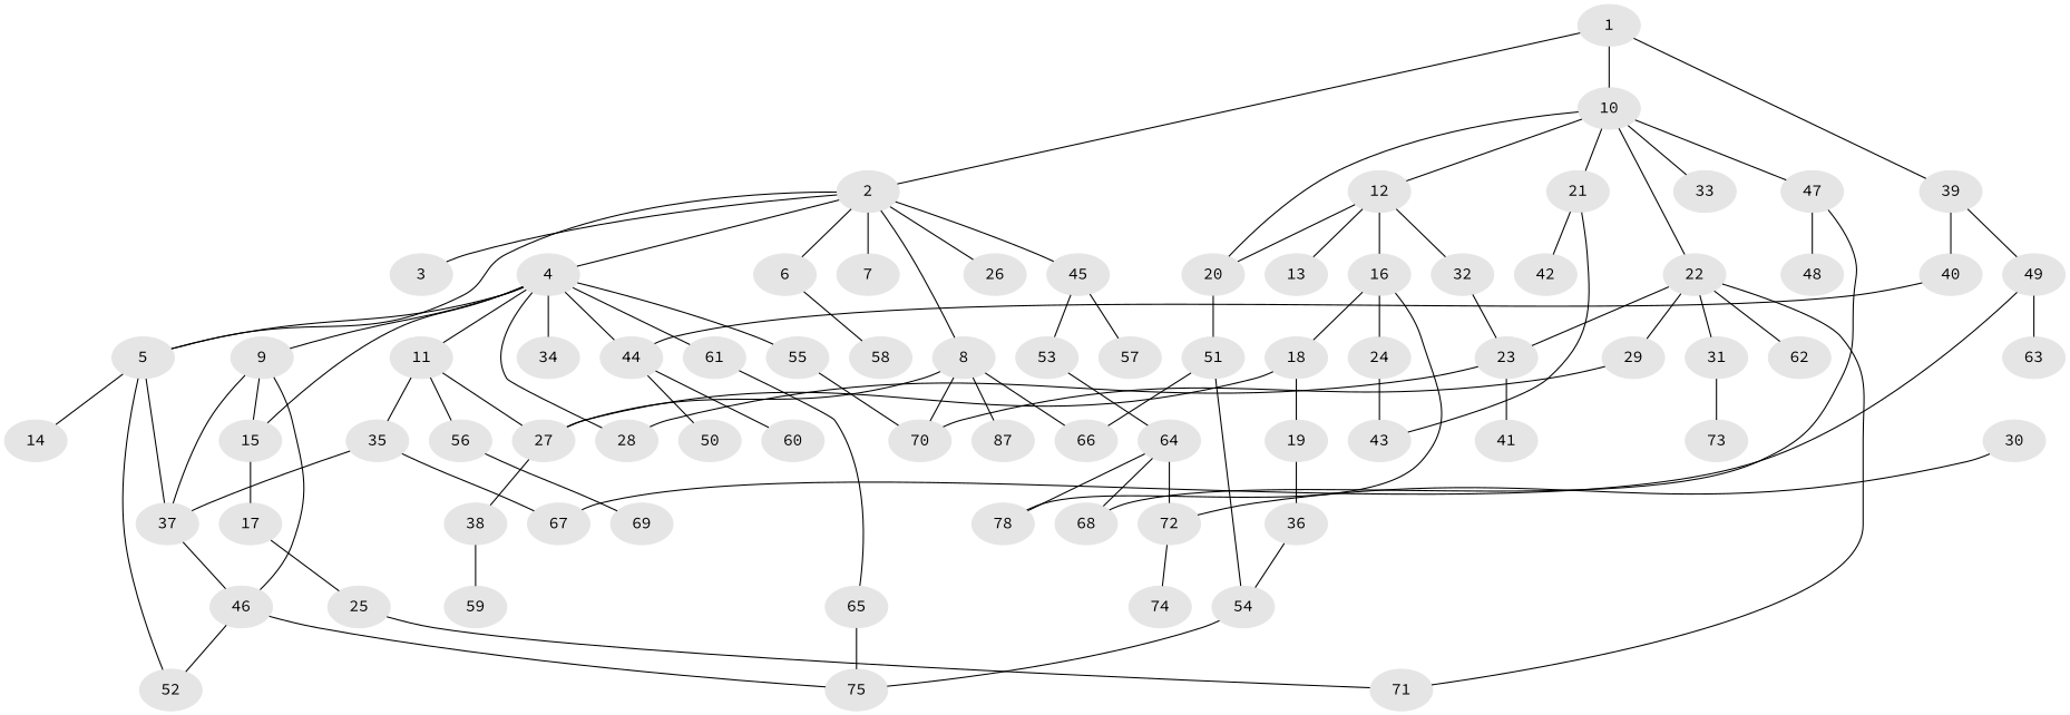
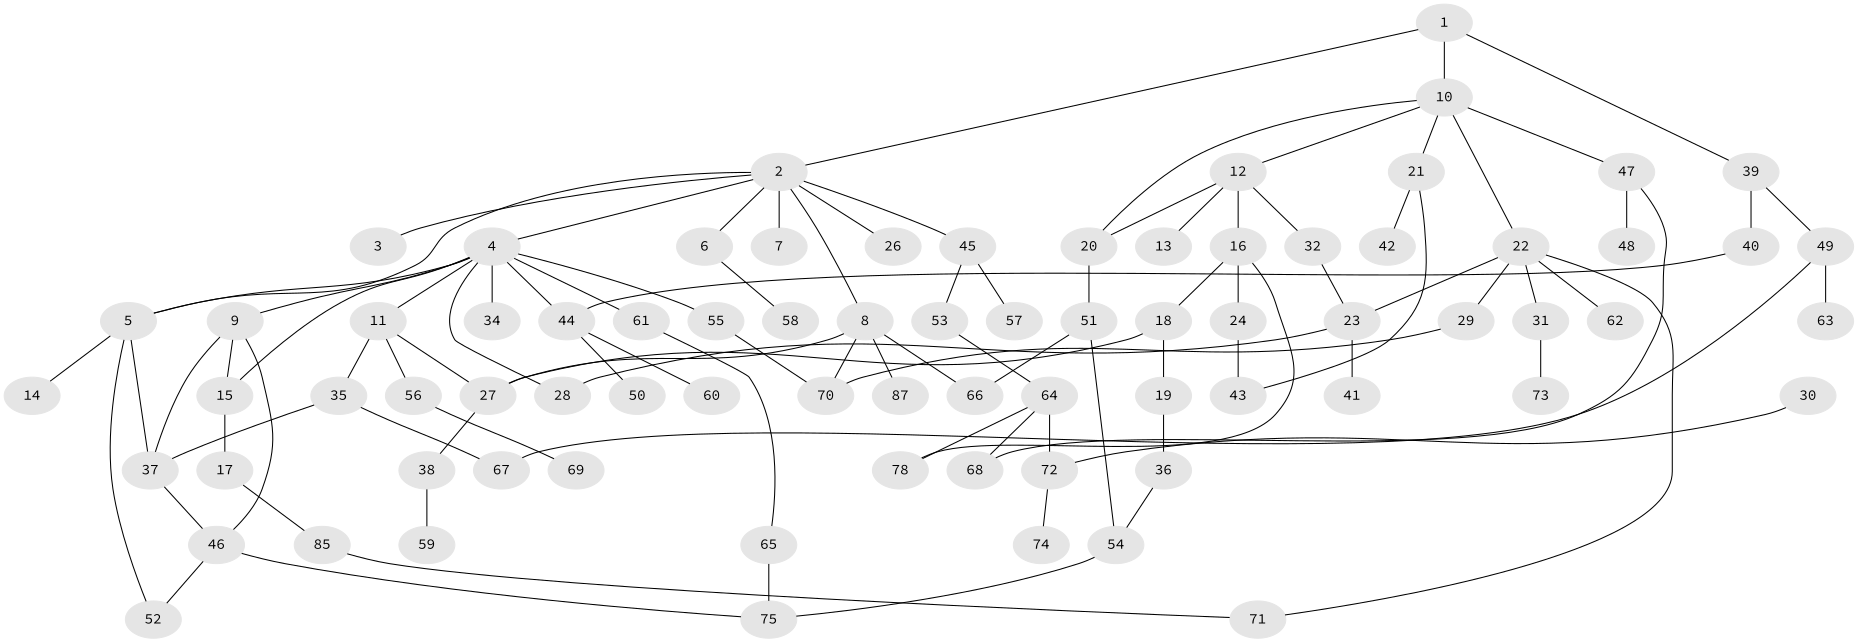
  graph {
    fontname="Source Code Pro"
    node [color=gray90 fontname="Source Code Pro" style=filled]
    edge [fontname="Source Code Pro"]
    1
    2
    10
    39
    3
    4
    5
    6
    7
    8
    26
    45
    12
    20
    21
    22
-   33
    47
    40
    49
    9
    11
    15
    28
    34
    44
    55
    61
    14
    37
    52
    58
    27
    66
    70
    n36 [label=87]
    53
    57
    46
    35
    56
    17
    50
    60
    65
    38
    75
    13
    16
    32
    51
    42
    43
    23
    29
    31
    62
    71
    48
    68
    67
    69
    18
    24
    n65 [label=78]
    41
-   25
+   25 [label=85]
    19
    36
    54
    30
    72
    73
    59
    74
    63
    64
    1 -- 2
    1 -- 10
    1 -- 39
    2 -- 3
    2 -- 4
    2 -- 5
    2 -- 6
    2 -- 7
    2 -- 8
    2 -- 26
    2 -- 45
    10 -- 12
    10 -- 20
    10 -- 21
    10 -- 22
-   10 -- 33
    10 -- 47
    39 -- 40
    39 -- 49
    4 -- 5
    4 -- 9
    4 -- 11
    4 -- 15
    4 -- 28
    4 -- 34
    4 -- 44
    4 -- 55
    4 -- 61
    5 -- 14
    5 -- 37
    5 -- 52
    6 -- 58
    8 -- 27
    8 -- 66
    8 -- 70
    8 -- n36
    45 -- 53
    45 -- 57
    12 -- 20
    12 -- 13
    12 -- 16
    12 -- 32
    20 -- 51
    21 -- 42
    21 -- 43
    22 -- 23
    22 -- 29
    22 -- 31
    22 -- 62
    22 -- 71
    47 -- 48
    47 -- 68
    40 -- 44
    49 -- 67
    49 -- 63
    9 -- 15
    9 -- 37
    9 -- 46
    11 -- 27
    11 -- 35
    11 -- 56
    15 -- 17
    44 -- 50
    44 -- 60
    55 -- 70
    61 -- 65
    37 -- 46
    27 -- 38
    53 -- 64
    46 -- 52
    46 -- 75
    35 -- 37
    35 -- 67
    56 -- 69
    17 -- 25
    65 -- 75
    38 -- 59
    16 -- 18
    16 -- 24
    16 -- n65
    32 -- 23
    51 -- 66
    51 -- 54
    23 -- 28
    23 -- 41
    29 -- 70
    31 -- 73
    18 -- 27
    18 -- 19
    24 -- 43
    25 -- 71
    19 -- 36
    36 -- 54
    54 -- 75
    30 -- 72
    72 -- 74
    64 -- 68
    64 -- n65
    64 -- 72
  }
